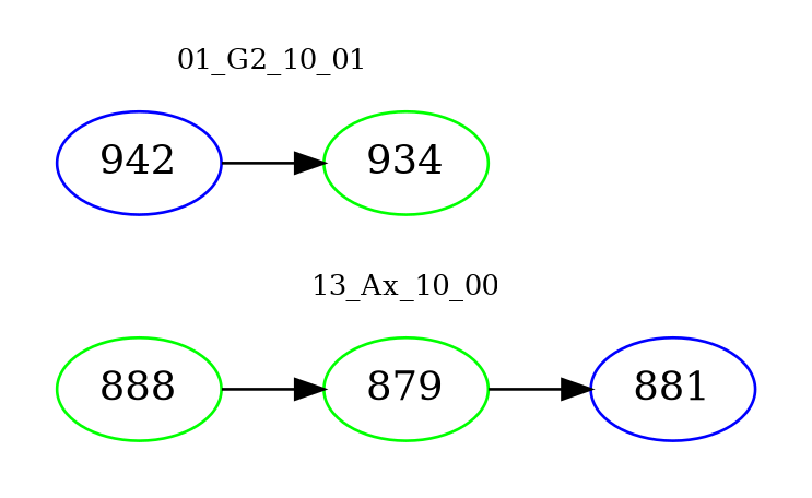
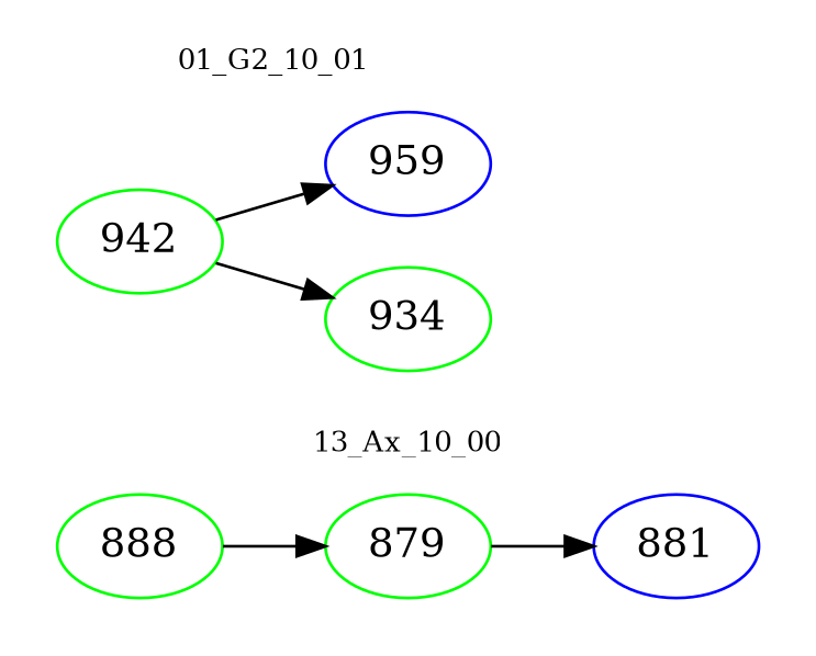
  digraph {
    rankdir=LR
    node [color=green]
    edge [color=black]
    n1 [label=879]
    n2 [color=blue label=881]
    n3 [label=888]
-   n4 [color=blue label=942]
+   n4 [label=942]
    n5 [label=934]
+   n6 [color=blue label=959]
    subgraph cluster_1 {
      color=white
      fontsize=10
      label="13_Ax_10_00"
      n1
      n2
      n3
    }
    subgraph cluster_2 {
      color=white
      fontsize=10
      label="01_G2_10_01"
      n4
      n5
+     n6
    }
    n1 -> n2
    n3 -> n1
    n4 -> n5
+   n4 -> n6
  }
